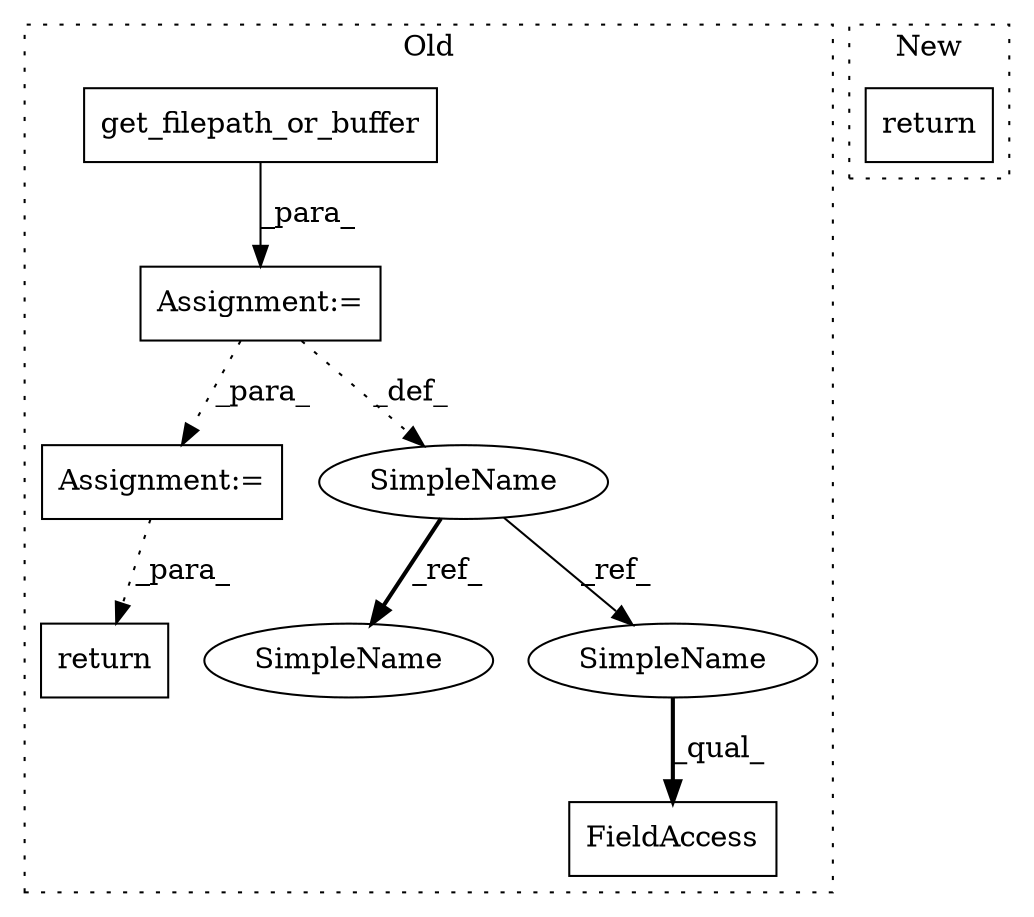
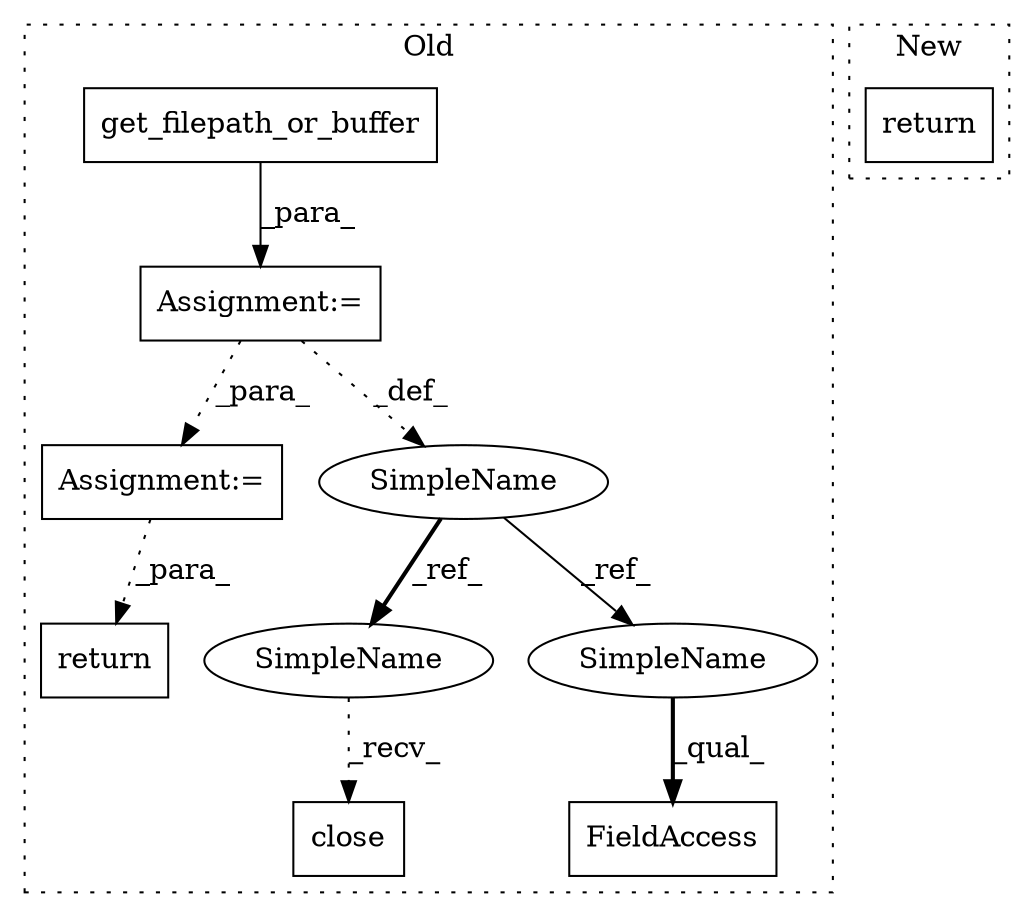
  digraph {
    node [a=42 l=7 s=7970 shape=box]
    edge [style=dotted]
+   n1 [a=32 label=close s=8092]
    n2 [a=7 l=1 label="Assignment:=" s=7706]
    n3 [a=7 l=1 label="Assignment:=" s=8060]
    n4 [a=41 label=return s=8105]
    n5 [a=22 l=18 label=FieldAccess]
    n6 [l=6 label=SimpleName s=7700 shape=ellipse]
    n7 [a=32 l="23,1" label=get_filepath_or_buffer s="7707,7789"]
    n8 [l=6 label=SimpleName s=8085 shape=ellipse]
    n9 [l=6 label=SimpleName shape=ellipse]
    n10 [a=41 label=return s=7796]
    subgraph cluster_1 {
      label=Old
      style=dotted
+     n1
      n2
      n3
      n4
      n5
      n6
      n7
      n8
      n9
    }
    subgraph cluster_2 {
      label=New
      style=dotted
      n10
    }
    n2 -> n3 [label=_para_]
    n2 -> n6 [label=_def_]
    n3 -> n4 [label=_para_]
    n6 -> n8 [label=_ref_ style=bold]
    n6 -> n9 [label=_ref_ style=solid]
    n7 -> n2 [label=_para_ style=solid]
+   n8 -> n1 [label=_recv_]
    n9 -> n5 [label=_qual_ style=bold]
  }
